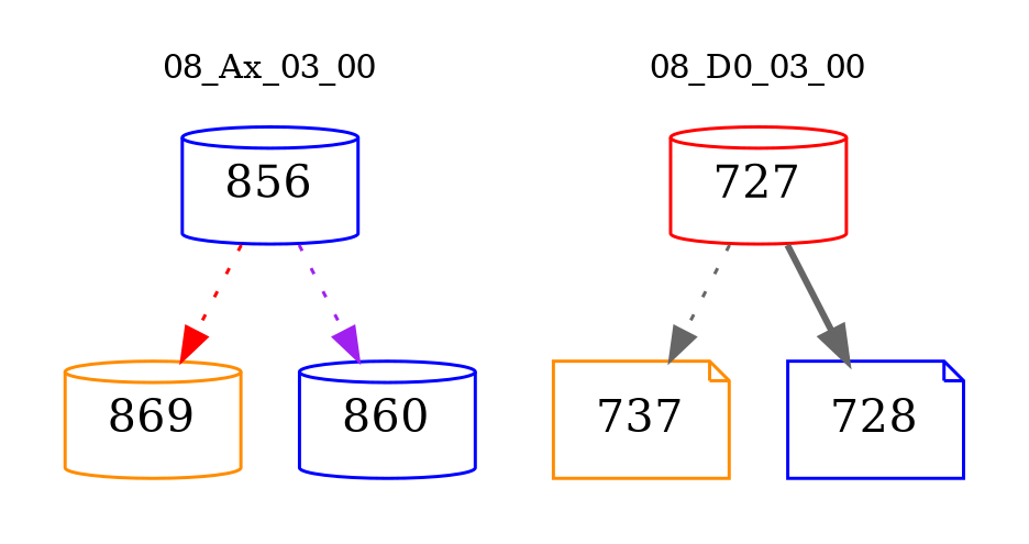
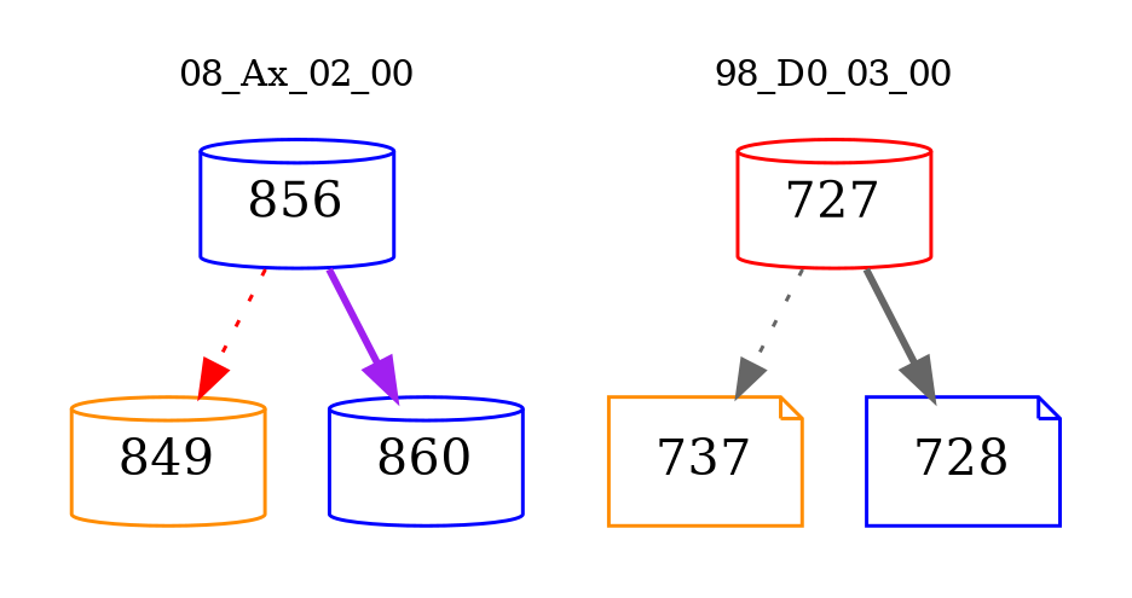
  digraph {
    node [color=blue shape=cylinder]
    edge [color=gray40 style=dotted]
    n1 [label=856]
-   n2 [color=darkorange label=869]
+   n2 [color=darkorange label=849]
    n3 [label=860]
    n4 [color=red label=727]
    n5 [color=darkorange label=737 shape=note]
    n6 [label=728 shape=note]
    subgraph cluster_1 {
      color=white
      fontsize=10
-     label="08_Ax_03_00"
+     label="08_Ax_02_00"
      n1
      n2
      n3
    }
    subgraph cluster_2 {
      color=white
      fontsize=10
-     label="08_D0_03_00"
+     label="98_D0_03_00"
      n4
      n5
      n6
    }
    n1 -> n2 [color=red]
-   n1 -> n3 [color=purple]
+   n1 -> n3 [color=purple style=bold]
    n4 -> n5
    n4 -> n6 [style=bold]
  }
